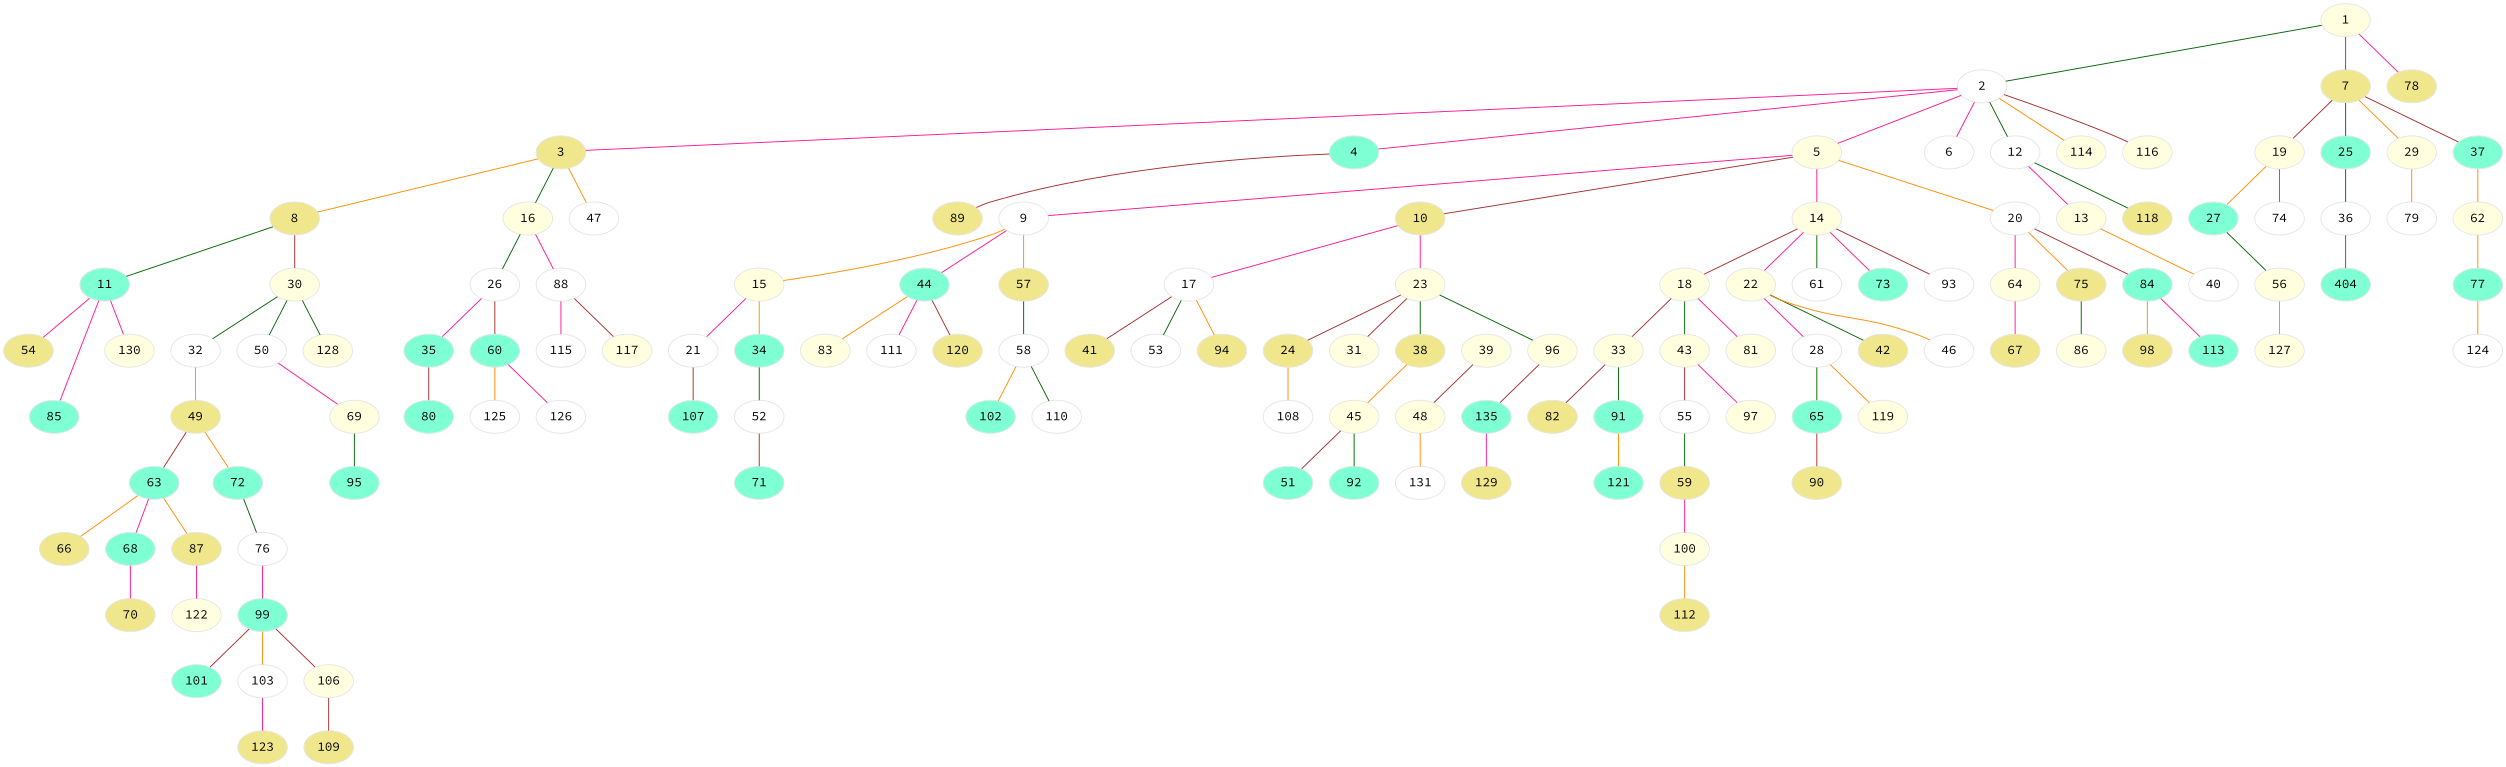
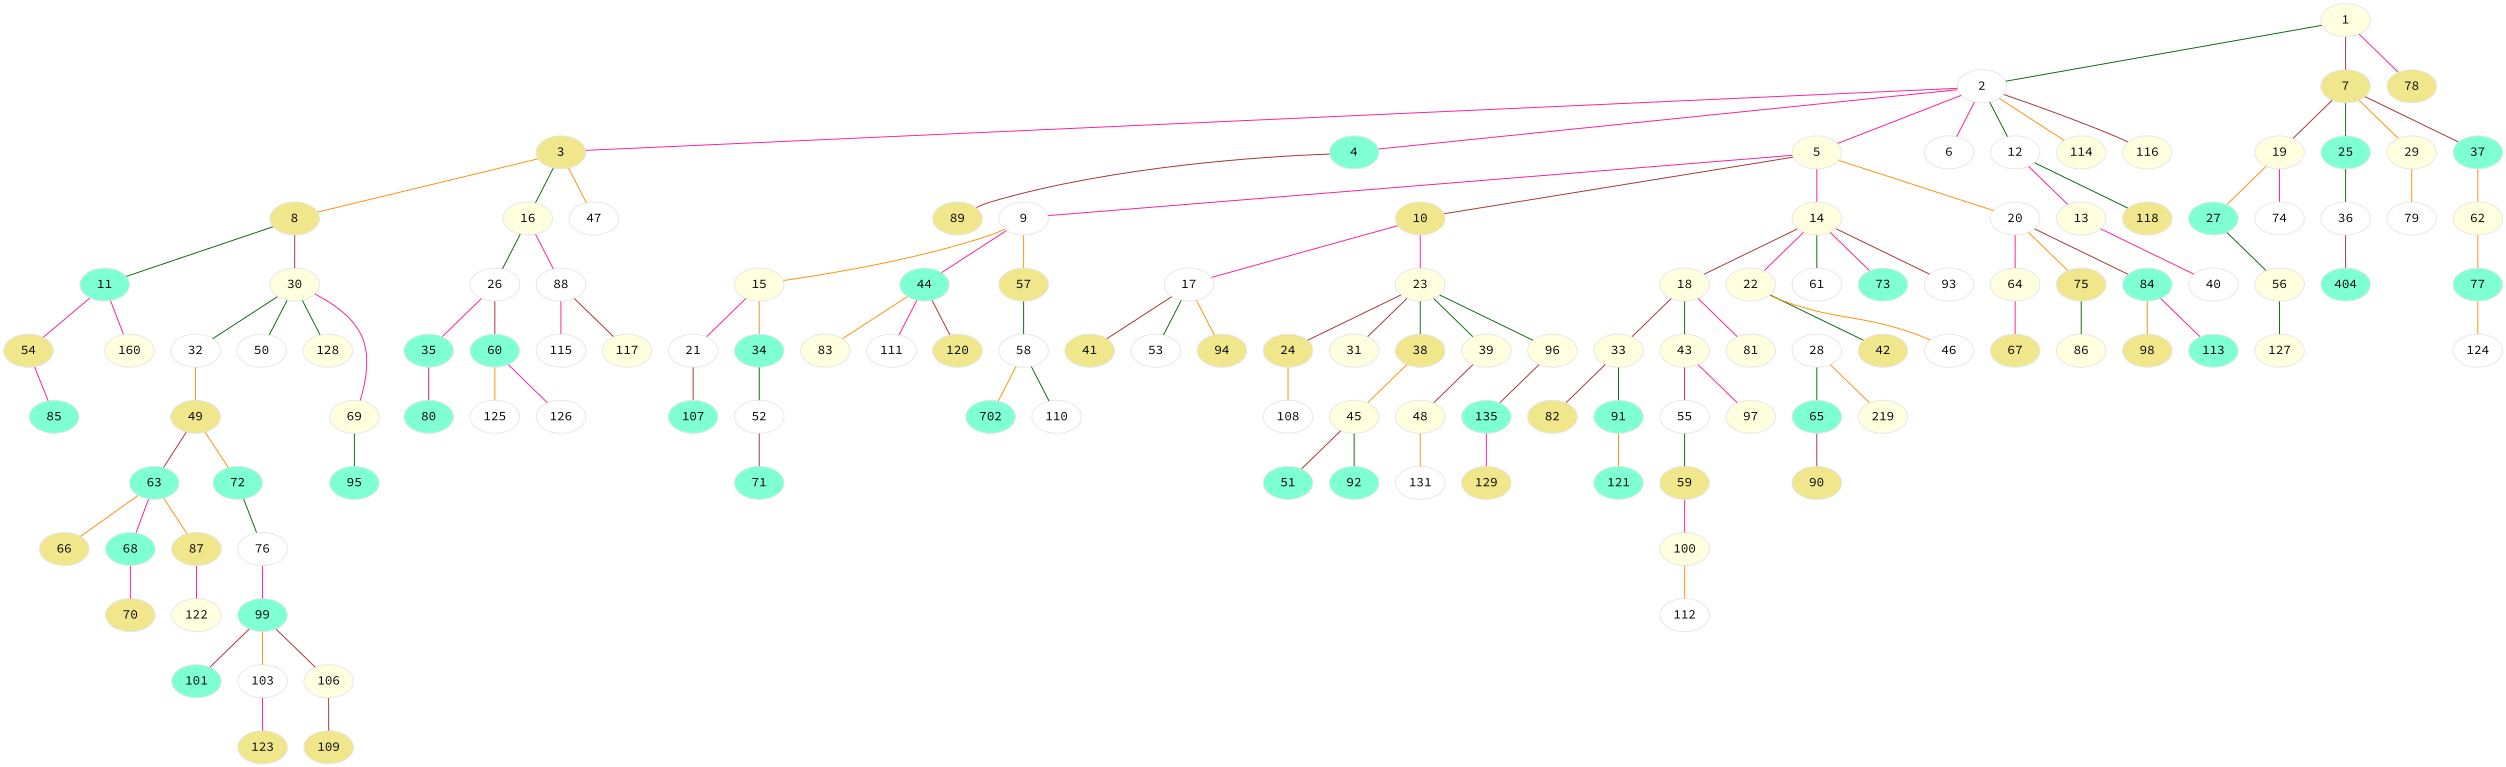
  graph {
    fontname="Source Code Pro"
    node [color=gray90 fillcolor=lightyellow fontname="Source Code Pro" style=filled]
    edge [color=deeppink fontname="Source Code Pro"]
    2 [fillcolor=white]
    1
    7 [fillcolor=khaki]
    78 [fillcolor=khaki]
    3 [fillcolor=khaki]
    4 [fillcolor=aquamarine]
    5
    6 [fillcolor=white]
    12 [fillcolor=white]
    114
    116
    19
    25 [fillcolor=aquamarine]
    29
    37 [fillcolor=aquamarine]
    8 [fillcolor=khaki]
    16
    47 [fillcolor=white]
    89 [fillcolor=khaki]
    9 [fillcolor=white]
    10 [fillcolor=khaki]
    14
    20 [fillcolor=white]
    13
    118 [fillcolor=khaki]
    11 [fillcolor=aquamarine]
    30
    26 [fillcolor=white]
    88 [fillcolor=white]
    15
    44 [fillcolor=aquamarine]
    57 [fillcolor=khaki]
    17 [fillcolor=white]
    23
    18
    22
    61 [fillcolor=white]
    73 [fillcolor=aquamarine]
    93 [fillcolor=white]
    64
    75 [fillcolor=khaki]
    84 [fillcolor=aquamarine]
    27 [fillcolor=aquamarine]
    74 [fillcolor=white]
    36 [fillcolor=white]
    79 [fillcolor=white]
    62
    54 [fillcolor=khaki]
    85 [fillcolor=aquamarine]
-   130
+   130 [label=160]
    32 [fillcolor=white]
    50 [fillcolor=white]
    128
    21 [fillcolor=white]
    34 [fillcolor=aquamarine]
    83
    111 [fillcolor=white]
    120 [fillcolor=khaki]
    58 [fillcolor=white]
    41 [fillcolor=khaki]
    53 [fillcolor=white]
    94 [fillcolor=khaki]
    24 [fillcolor=khaki]
    31
    38 [fillcolor=khaki]
    39
    96
    40 [fillcolor=white]
    33
    43
    81
    28 [fillcolor=white]
    42 [fillcolor=khaki]
    46 [fillcolor=white]
    107 [fillcolor=aquamarine]
    52 [fillcolor=white]
    35 [fillcolor=aquamarine]
    60 [fillcolor=aquamarine]
    115 [fillcolor=white]
    117
    82 [fillcolor=khaki]
    91 [fillcolor=aquamarine]
    55 [fillcolor=white]
    97
    56
    67 [fillcolor=khaki]
    86
    98 [fillcolor=khaki]
    113 [fillcolor=aquamarine]
    65 [fillcolor=aquamarine]
-   119
+   119 [label=219]
    108 [fillcolor=white]
    45
    48
    n95 [fillcolor=aquamarine label=135]
    n96 [fillcolor=aquamarine label=404]
    80 [fillcolor=aquamarine]
    125 [fillcolor=white]
    126 [fillcolor=white]
    127
    90 [fillcolor=khaki]
    49 [fillcolor=khaki]
    69
    63 [fillcolor=aquamarine]
    72 [fillcolor=aquamarine]
    121 [fillcolor=aquamarine]
    71 [fillcolor=aquamarine]
    77 [fillcolor=aquamarine]
    51 [fillcolor=aquamarine]
    92 [fillcolor=aquamarine]
    131 [fillcolor=white]
    59 [fillcolor=khaki]
    66 [fillcolor=khaki]
    68 [fillcolor=aquamarine]
    87 [fillcolor=khaki]
    76 [fillcolor=white]
    95 [fillcolor=aquamarine]
    100
-   102 [fillcolor=aquamarine]
+   102 [fillcolor=aquamarine label=702]
    110 [fillcolor=white]
-   112 [fillcolor=khaki]
+   112 [fillcolor=white]
    124 [fillcolor=white]
    70 [fillcolor=khaki]
    122
    99 [fillcolor=aquamarine]
    101 [fillcolor=aquamarine]
    103 [fillcolor=white]
    106
    129 [fillcolor=khaki]
    123 [fillcolor=khaki]
    109 [fillcolor=khaki]
    2 -- 3
    2 -- 4
    2 -- 5
    2 -- 6
    2 -- 12 [color=darkgreen]
    2 -- 114 [color=darkorange]
    2 -- 116 [color=brown]
    1 -- 2 [color=darkgreen]
    1 -- 7 [color=brown]
    1 -- 78
    7 -- 19 [color=brown]
    7 -- 25 [color=darkgreen]
    7 -- 29 [color=darkorange]
    7 -- 37 [color=brown]
    3 -- 8 [color=darkorange]
    3 -- 16 [color=darkgreen]
    3 -- 47 [color=darkorange]
    4 -- 89 [color=brown]
    5 -- 9
    5 -- 10 [color=brown]
    5 -- 14
    5 -- 20 [color=darkorange]
    12 -- 13
    12 -- 118 [color=darkgreen]
    19 -- 27 [color=darkorange]
    19 -- 74
    25 -- 36 [color=darkgreen]
    29 -- 79 [color=darkorange]
    37 -- 62 [color=darkorange]
    8 -- 11 [color=darkgreen]
    8 -- 30 [color=brown]
    16 -- 26 [color=darkgreen]
    16 -- 88
    9 -- 15 [color=darkorange]
    9 -- 44
    9 -- 57 [color=darkorange]
    10 -- 17
    10 -- 23
    14 -- 18 [color=brown]
    14 -- 22
    14 -- 61 [color=darkgreen]
    14 -- 73
    14 -- 93 [color=brown]
    20 -- 64
    20 -- 75 [color=darkorange]
    20 -- 84 [color=brown]
-   13 -- 40 [color=darkorange]
+   13 -- 40
    11 -- 54
-   11 -- 85
+   54 -- 85
    11 -- 130
    30 -- 32 [color=darkgreen]
    30 -- 50 [color=darkgreen]
    30 -- 128 [color=darkgreen]
    26 -- 35
    26 -- 60 [color=brown]
    88 -- 115
    88 -- 117 [color=brown]
    15 -- 21
    15 -- 34 [color=darkorange]
    44 -- 83 [color=darkorange]
    44 -- 111
    44 -- 120 [color=brown]
    57 -- 58 [color=darkgreen]
    17 -- 41 [color=brown]
    17 -- 53 [color=darkgreen]
    17 -- 94 [color=darkorange]
    23 -- 24 [color=brown]
    23 -- 31 [color=brown]
    23 -- 38 [color=darkgreen]
+   23 -- 39 [color=darkgreen]
    23 -- 96 [color=darkgreen]
    18 -- 33 [color=brown]
    18 -- 43 [color=darkgreen]
    18 -- 81
-   22 -- 28
    22 -- 42 [color=darkgreen]
    22 -- 46 [color=darkorange]
    64 -- 67
    75 -- 86 [color=darkgreen]
    84 -- 98 [color=darkorange]
    84 -- 113
    27 -- 56 [color=darkgreen]
    36 -- n96 [color=brown]
    62 -- 77 [color=darkorange]
    32 -- 49 [color=darkorange]
-   50 -- 69
+   30 -- 69
    21 -- 107 [color=brown]
    34 -- 52 [color=darkgreen]
    58 -- 102 [color=darkorange]
    58 -- 110 [color=darkgreen]
    24 -- 108 [color=darkorange]
    38 -- 45 [color=darkorange]
    39 -- 48 [color=brown]
    96 -- n95 [color=brown]
    33 -- 82 [color=brown]
    33 -- 91 [color=darkgreen]
    43 -- 55 [color=brown]
    43 -- 97
    28 -- 65 [color=darkgreen]
    28 -- 119 [color=darkorange]
    52 -- 71 [color=brown]
    35 -- 80 [color=brown]
    60 -- 125 [color=darkorange]
    60 -- 126
    91 -- 121 [color=darkorange]
    55 -- 59 [color=darkgreen]
-   56 -- 127 [color=darkorange]
+   56 -- 127 [color=darkgreen]
    65 -- 90 [color=brown]
    45 -- 51 [color=brown]
    45 -- 92 [color=darkgreen]
    48 -- 131 [color=darkorange]
    n95 -- 129
    49 -- 63 [color=brown]
    49 -- 72 [color=darkorange]
    69 -- 95 [color=darkgreen]
    63 -- 66 [color=darkorange]
    63 -- 68
    63 -- 87 [color=darkorange]
    72 -- 76 [color=darkgreen]
    77 -- 124 [color=darkorange]
    59 -- 100
    68 -- 70
    87 -- 122
    76 -- 99
    100 -- 112 [color=darkorange]
    99 -- 101 [color=brown]
    99 -- 103 [color=darkorange]
    99 -- 106 [color=brown]
    103 -- 123
    106 -- 109 [color=brown]
  }
